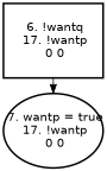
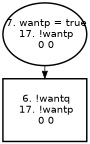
  digraph {
    ranksep=.25
    node [fixedsize=true fontname=Helvetica fontsize=14 style=bold]
    n1 [height=1.2 label=" 6. !wantq\n 17. !wantp\n 0 0\n" shape=box width=1.6]
    n2 [height=1.2 label=" 7. wantp = true\n 17. !wantp\n 0 0\n" shape=ellipse width=1.6]
-   n1 -> n2
+   n2 -> n1
  }
